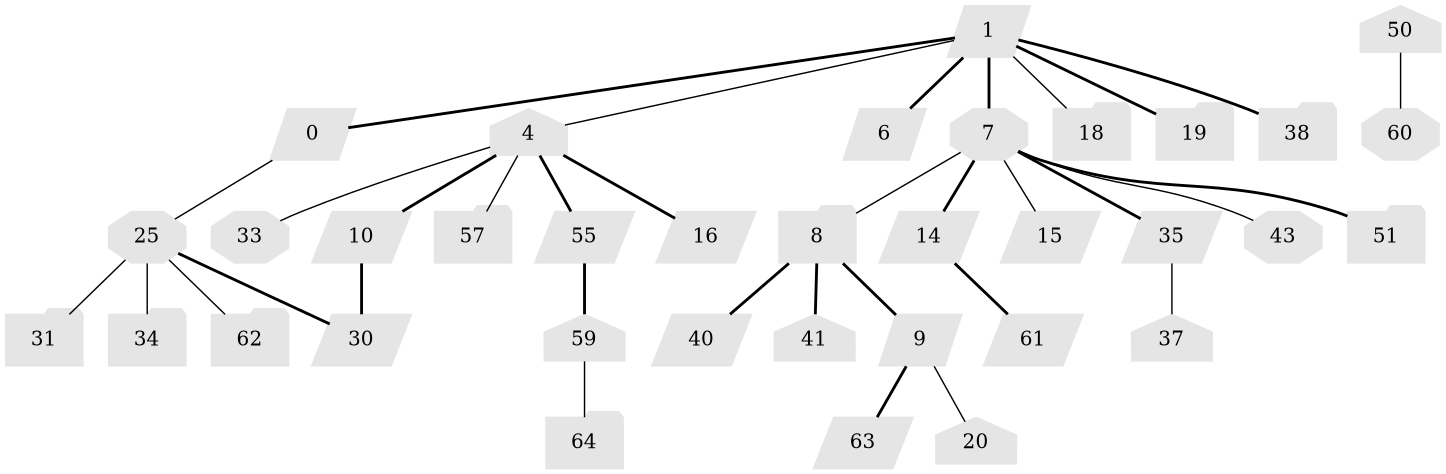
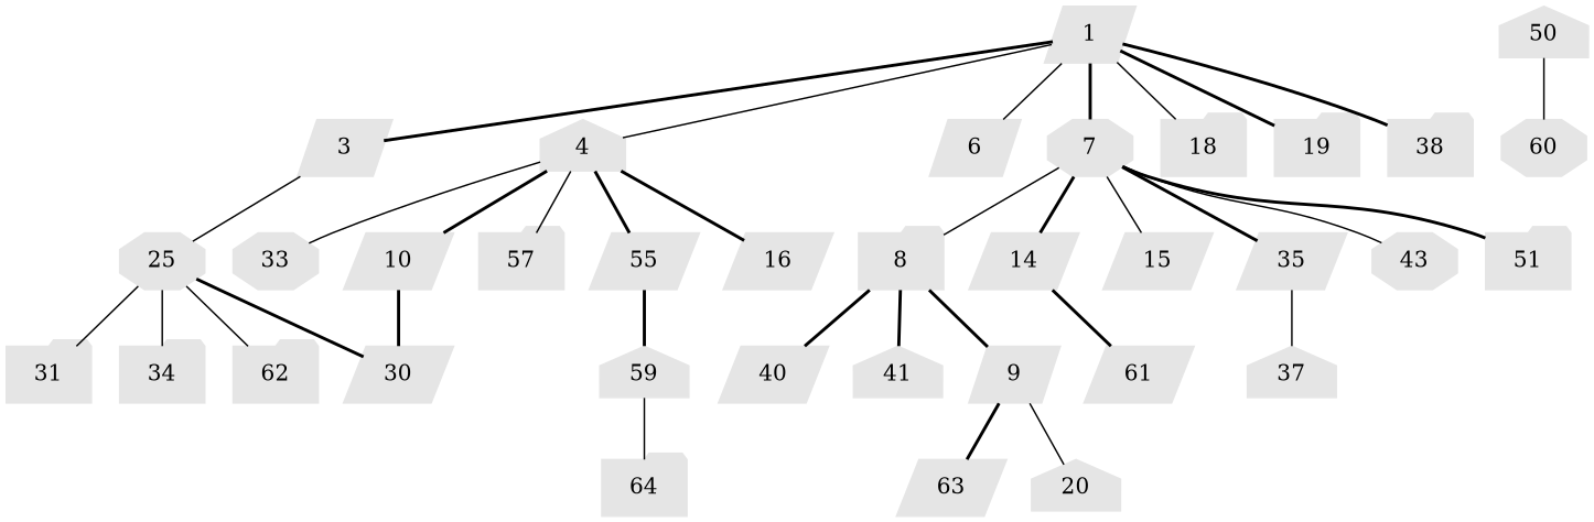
  graph {
    node [color=gray90 shape=parallelogram style=filled]
    edge [style=bold]
    1 [super="+2+32+5"]
-   3 [super="+53+21" label=0]
+   3 [super="+53+21"]
    4 [shape=house super="+26+70+11+42+28"]
    6
    7 [shape=octagon super="+69+52+13"]
    18 [shape=folder]
    19 [shape=folder super="+56"]
    38 [shape=folder]
    25 [shape=octagon super="+36+27"]
    10
    16 [super="+44"]
    33 [shape=octagon]
    55
    57 [shape=folder]
    8 [shape=folder super="+17"]
    14 [super="+47"]
    15
    35
    43 [shape=octagon super="+66"]
    51 [shape=folder]
    30
    31 [shape=folder super="+48"]
    34 [shape=folder]
    62 [shape=folder super="+65"]
    59 [shape=house]
    9 [super="+12"]
    40 [super="+45"]
    41 [shape=house]
    61
    37 [shape=house]
    20 [shape=house]
    63
    50 [shape=house]
    60 [shape=octagon]
    64 [shape=folder]
    1 -- 3
    1 -- 4 [style=solid]
-   1 -- 6
+   1 -- 6 [style=solid]
    1 -- 7
    1 -- 18 [style=solid]
    1 -- 19
    1 -- 38
    3 -- 25 [style=solid]
    4 -- 10
    4 -- 16
    4 -- 33 [style=solid]
    4 -- 55
    4 -- 57 [style=solid]
    7 -- 8 [style=solid]
    7 -- 14
    7 -- 15 [style=solid]
    7 -- 35
    7 -- 43 [style=solid]
    7 -- 51
    25 -- 30
    25 -- 31 [style=solid]
    25 -- 34 [style=solid]
    25 -- 62 [style=solid]
    10 -- 30
    55 -- 59
    8 -- 9
    8 -- 40
    8 -- 41
    14 -- 61
    35 -- 37 [style=solid]
    59 -- 64 [style=solid]
    9 -- 20 [style=solid]
    9 -- 63
    50 -- 60 [style=solid]
  }
